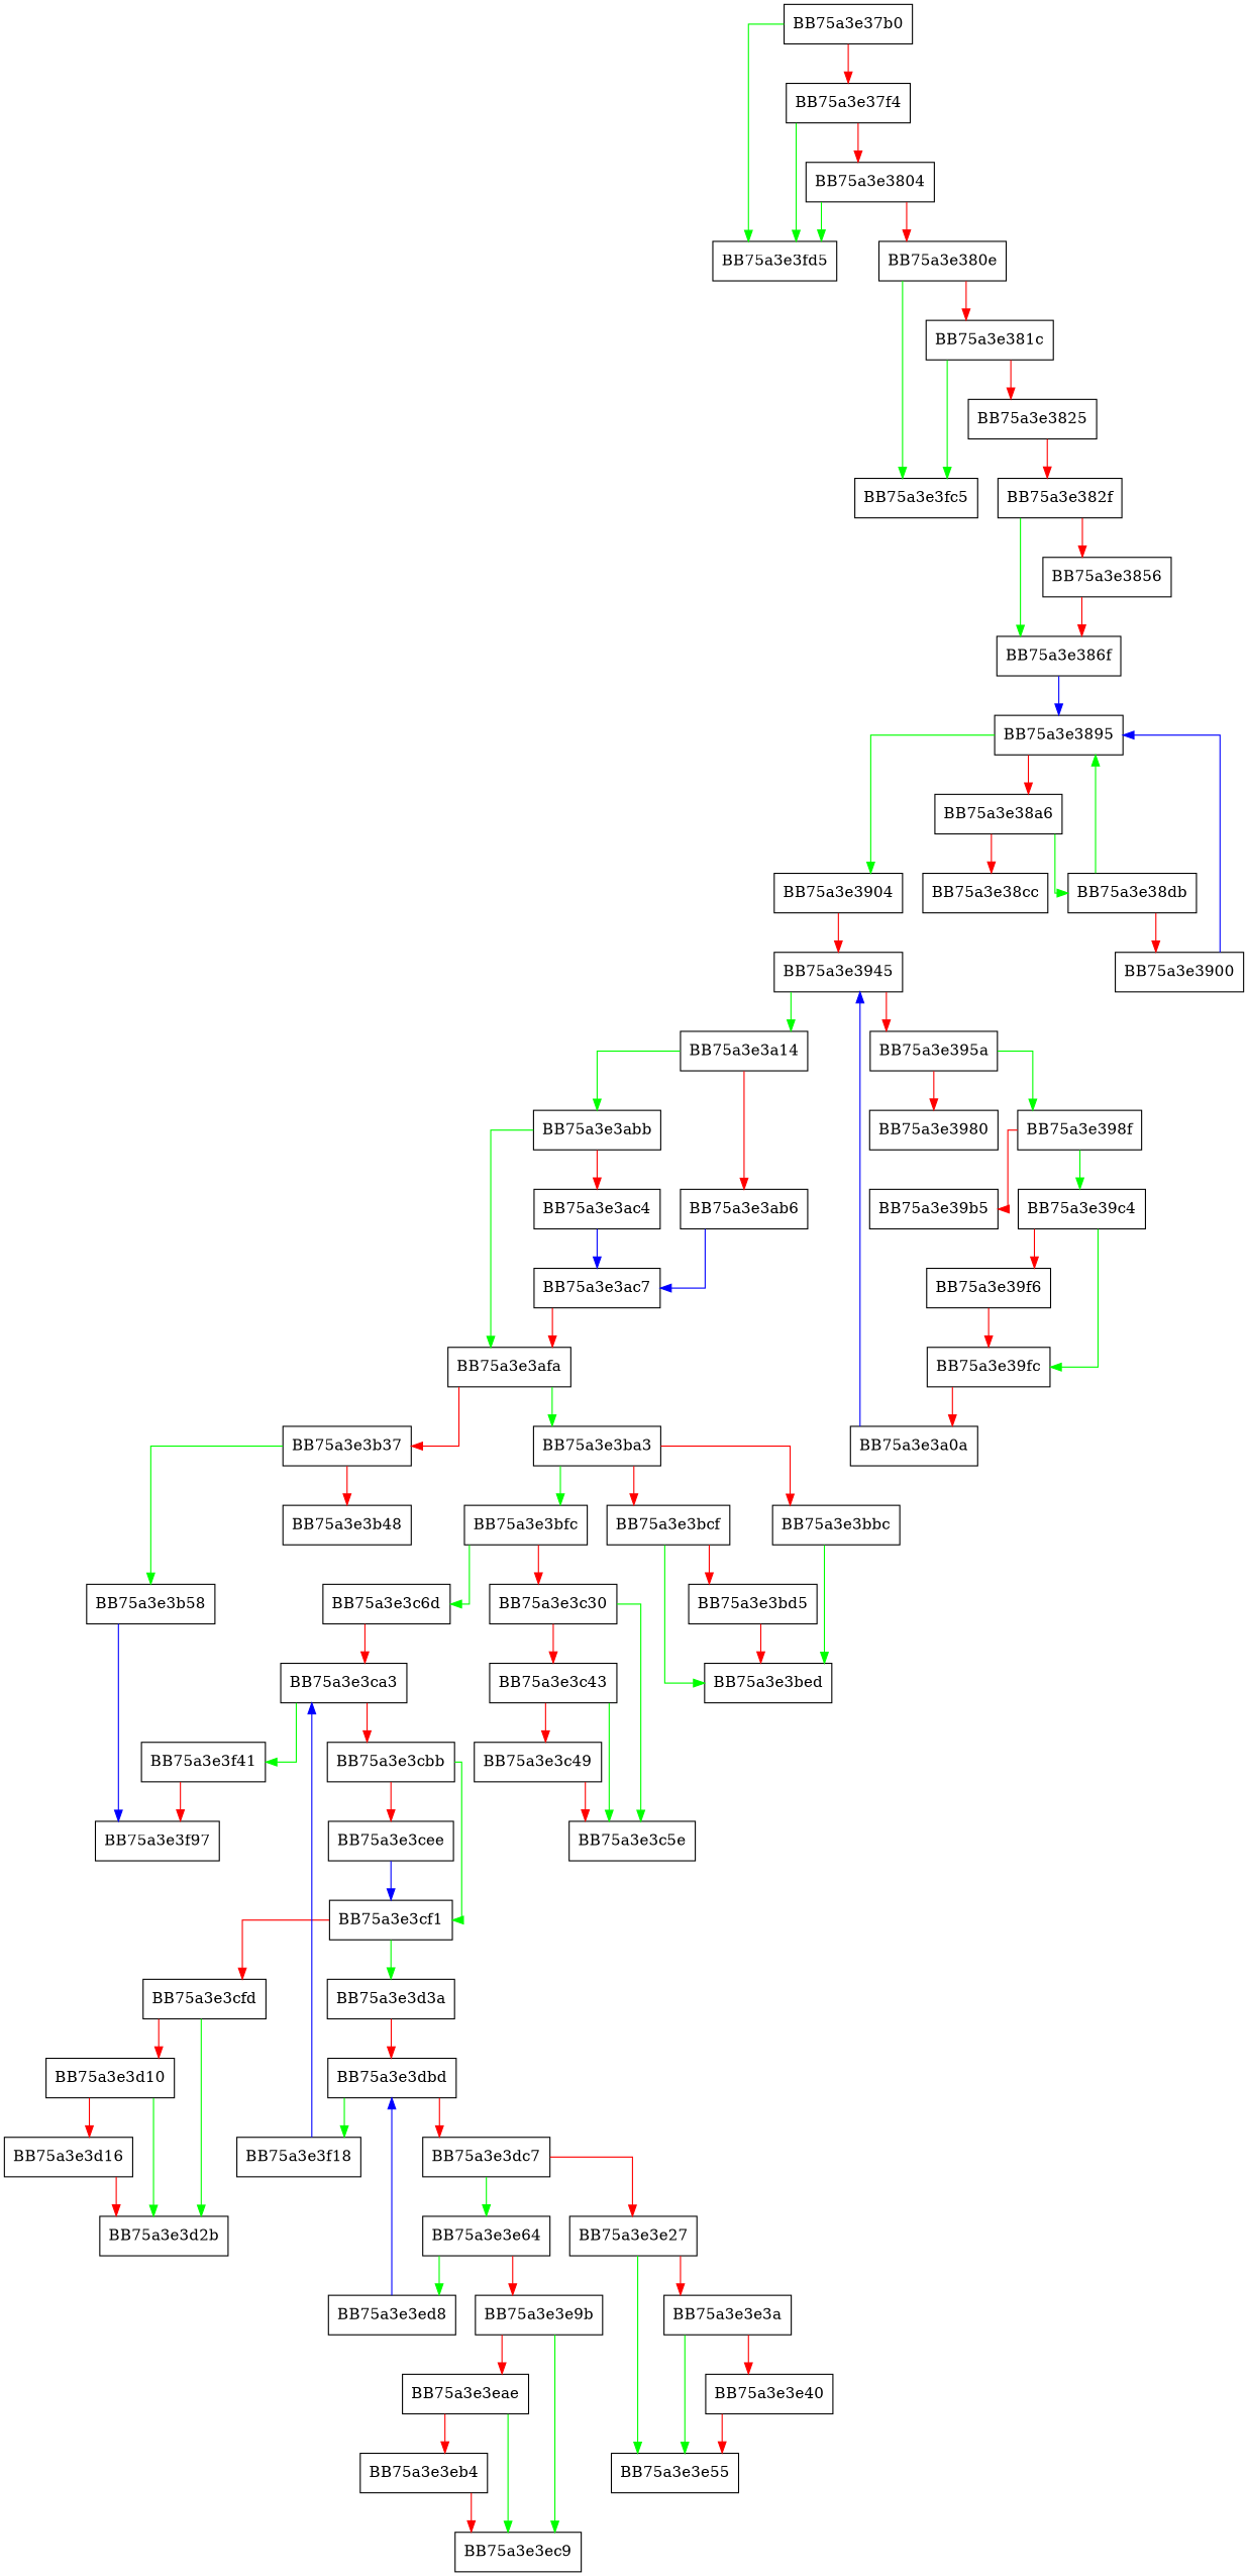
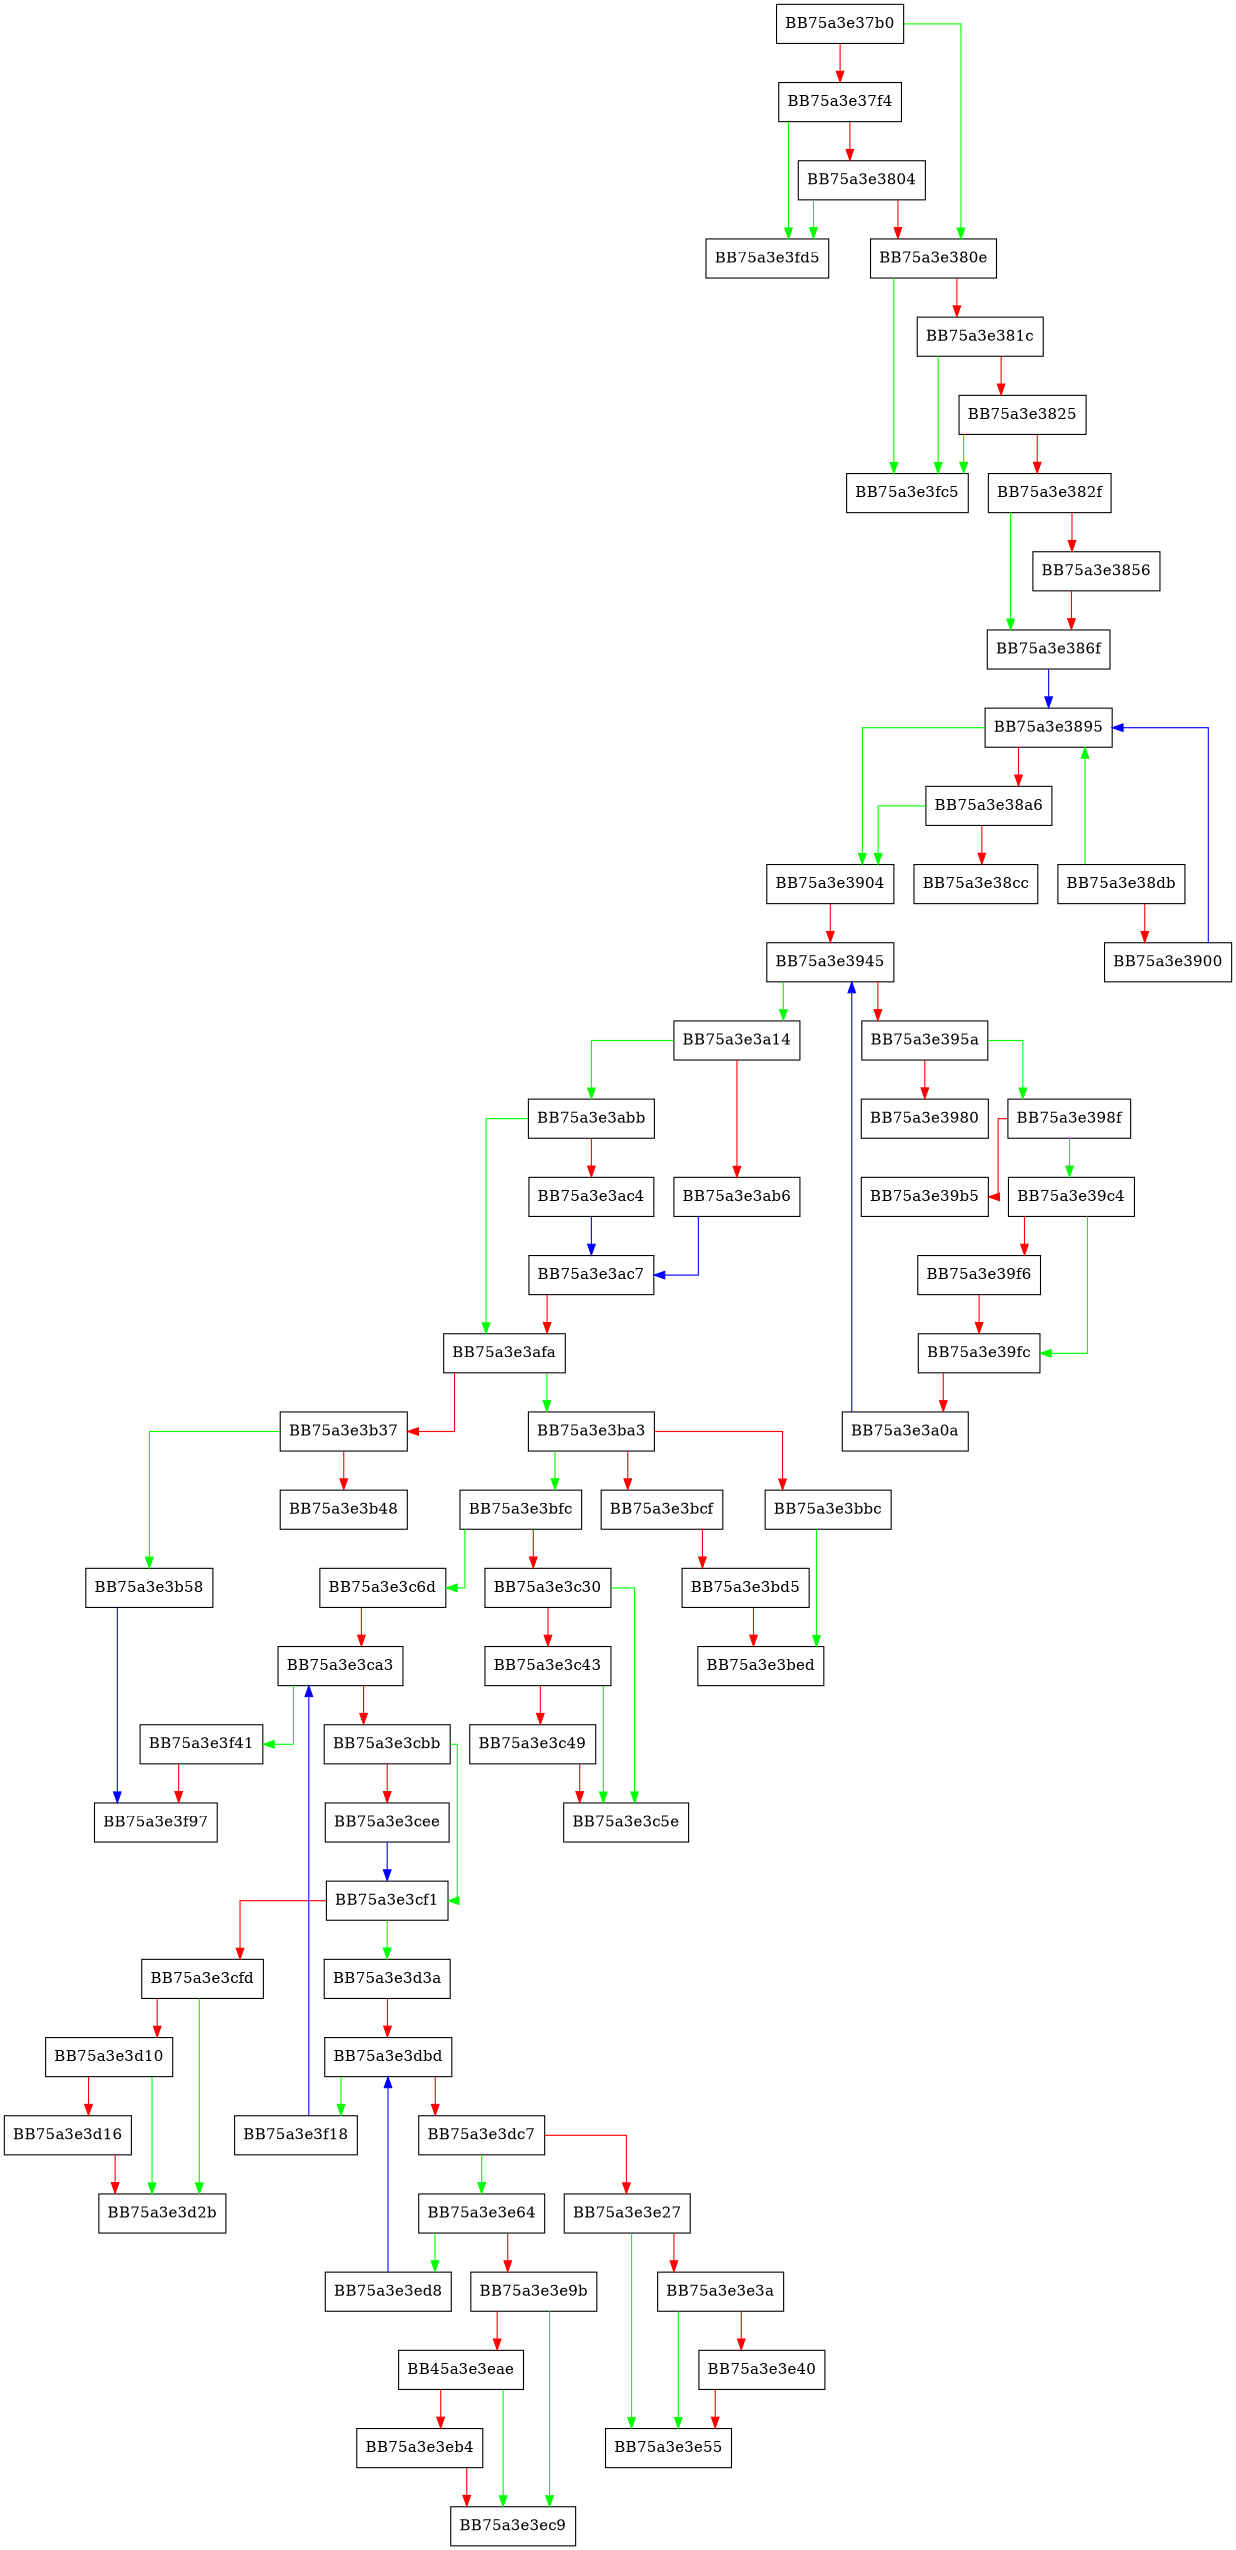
  digraph {
    splines=ortho
    node [shape=box]
    edge [color=red]
    BB75a3e37b0
    BB75a3e3fd5
    BB75a3e37f4
    BB75a3e3804
    BB75a3e380e
    BB75a3e3fc5
    BB75a3e381c
    BB75a3e3825
    BB75a3e382f
    BB75a3e386f
    BB75a3e3856
    BB75a3e3895
    n13 [label=BB75a3e3904]
    BB75a3e38a6
    BB75a3e3945
    BB75a3e38db
    BB75a3e38cc
    BB75a3e3a14
    BB75a3e395a
    BB75a3e3900
    BB75a3e3abb
    BB75a3e3ab6
    BB75a3e398f
    BB75a3e3980
    BB75a3e3afa
    BB75a3e3ac4
    BB75a3e3ac7
    BB75a3e39c4
    BB75a3e39b5
    BB75a3e39fc
    BB75a3e39f6
    BB75a3e3a0a
    BB75a3e3ba3
    BB75a3e3b37
    BB75a3e3bfc
    BB75a3e3bbc
    BB75a3e3bcf
    BB75a3e3b58
    BB75a3e3b48
    BB75a3e3c6d
    BB75a3e3c30
    BB75a3e3bed
    BB75a3e3f97
    BB75a3e3ca3
    BB75a3e3c5e
    BB75a3e3c43
    BB75a3e3bd5
    BB75a3e3f41
    BB75a3e3cbb
    BB75a3e3c49
    BB75a3e3cf1
    BB75a3e3cee
    BB75a3e3d3a
    BB75a3e3cfd
    BB75a3e3dbd
    BB75a3e3d2b
    BB75a3e3d10
    BB75a3e3f18
    BB75a3e3dc7
    BB75a3e3d16
    BB75a3e3e64
    BB75a3e3e27
    BB75a3e3ed8
    BB75a3e3e9b
    BB75a3e3e55
    BB75a3e3e3a
    BB75a3e3ec9
-   BB75a3e3eae
+   BB75a3e3eae [label=BB45a3e3eae]
    BB75a3e3e40
    BB75a3e3eb4
-   BB75a3e37b0 -> BB75a3e3fd5 [color=green]
+   BB75a3e37b0 -> BB75a3e380e [color=green]
    BB75a3e37b0 -> BB75a3e37f4
    BB75a3e37f4 -> BB75a3e3fd5 [color=green]
    BB75a3e37f4 -> BB75a3e3804
    BB75a3e3804 -> BB75a3e3fd5 [color=green]
    BB75a3e3804 -> BB75a3e380e
    BB75a3e380e -> BB75a3e3fc5 [color=green]
    BB75a3e380e -> BB75a3e381c
    BB75a3e381c -> BB75a3e3fc5 [color=green]
    BB75a3e381c -> BB75a3e3825
+   BB75a3e3825 -> BB75a3e3fc5 [color=green]
    BB75a3e3825 -> BB75a3e382f
    BB75a3e382f -> BB75a3e386f [color=green]
    BB75a3e382f -> BB75a3e3856
    BB75a3e386f -> BB75a3e3895 [color=blue]
    BB75a3e3856 -> BB75a3e386f
    BB75a3e3895 -> n13 [color=green]
    BB75a3e3895 -> BB75a3e38a6
    n13 -> BB75a3e3945
-   BB75a3e38a6 -> BB75a3e38db [color=green]
+   BB75a3e38a6 -> n13 [color=green]
    BB75a3e38a6 -> BB75a3e38cc
    BB75a3e3945 -> BB75a3e3a14 [color=green]
    BB75a3e3945 -> BB75a3e395a
    BB75a3e38db -> BB75a3e3895 [color=green]
    BB75a3e38db -> BB75a3e3900
    BB75a3e3a14 -> BB75a3e3abb [color=green]
    BB75a3e3a14 -> BB75a3e3ab6
    BB75a3e395a -> BB75a3e398f [color=green]
    BB75a3e395a -> BB75a3e3980
    BB75a3e3900 -> BB75a3e3895 [color=blue]
    BB75a3e3abb -> BB75a3e3afa [color=green]
    BB75a3e3abb -> BB75a3e3ac4
    BB75a3e3ab6 -> BB75a3e3ac7 [color=blue]
    BB75a3e398f -> BB75a3e39c4 [color=green]
    BB75a3e398f -> BB75a3e39b5
    BB75a3e3afa -> BB75a3e3ba3 [color=green]
    BB75a3e3afa -> BB75a3e3b37
    BB75a3e3ac4 -> BB75a3e3ac7 [color=blue]
    BB75a3e3ac7 -> BB75a3e3afa
    BB75a3e39c4 -> BB75a3e39fc [color=green]
    BB75a3e39c4 -> BB75a3e39f6
    BB75a3e39fc -> BB75a3e3a0a
    BB75a3e39f6 -> BB75a3e39fc
    BB75a3e3a0a -> BB75a3e3945 [color=blue]
    BB75a3e3ba3 -> BB75a3e3bfc [color=green]
    BB75a3e3ba3 -> BB75a3e3bbc
    BB75a3e3ba3 -> BB75a3e3bcf
    BB75a3e3b37 -> BB75a3e3b58 [color=green]
    BB75a3e3b37 -> BB75a3e3b48
    BB75a3e3bfc -> BB75a3e3c6d [color=green]
    BB75a3e3bfc -> BB75a3e3c30
    BB75a3e3bbc -> BB75a3e3bed [color=green]
-   BB75a3e3bcf -> BB75a3e3bed [color=green]
    BB75a3e3bcf -> BB75a3e3bd5
    BB75a3e3b58 -> BB75a3e3f97 [color=blue]
    BB75a3e3c6d -> BB75a3e3ca3
    BB75a3e3c30 -> BB75a3e3c5e [color=green]
    BB75a3e3c30 -> BB75a3e3c43
    BB75a3e3ca3 -> BB75a3e3f41 [color=green]
    BB75a3e3ca3 -> BB75a3e3cbb
    BB75a3e3c43 -> BB75a3e3c5e [color=green]
    BB75a3e3c43 -> BB75a3e3c49
    BB75a3e3bd5 -> BB75a3e3bed
    BB75a3e3f41 -> BB75a3e3f97
    BB75a3e3cbb -> BB75a3e3cf1 [color=green]
    BB75a3e3cbb -> BB75a3e3cee
    BB75a3e3c49 -> BB75a3e3c5e
    BB75a3e3cf1 -> BB75a3e3d3a [color=green]
    BB75a3e3cf1 -> BB75a3e3cfd
    BB75a3e3cee -> BB75a3e3cf1 [color=blue]
    BB75a3e3d3a -> BB75a3e3dbd
    BB75a3e3cfd -> BB75a3e3d2b [color=green]
    BB75a3e3cfd -> BB75a3e3d10
    BB75a3e3dbd -> BB75a3e3f18 [color=green]
    BB75a3e3dbd -> BB75a3e3dc7
    BB75a3e3d10 -> BB75a3e3d2b [color=green]
    BB75a3e3d10 -> BB75a3e3d16
    BB75a3e3f18 -> BB75a3e3ca3 [color=blue]
    BB75a3e3dc7 -> BB75a3e3e64 [color=green]
    BB75a3e3dc7 -> BB75a3e3e27
    BB75a3e3d16 -> BB75a3e3d2b
    BB75a3e3e64 -> BB75a3e3ed8 [color=green]
    BB75a3e3e64 -> BB75a3e3e9b
    BB75a3e3e27 -> BB75a3e3e55 [color=green]
    BB75a3e3e27 -> BB75a3e3e3a
    BB75a3e3ed8 -> BB75a3e3dbd [color=blue]
    BB75a3e3e9b -> BB75a3e3ec9 [color=green]
    BB75a3e3e9b -> BB75a3e3eae
    BB75a3e3e3a -> BB75a3e3e55 [color=green]
    BB75a3e3e3a -> BB75a3e3e40
    BB75a3e3eae -> BB75a3e3ec9 [color=green]
    BB75a3e3eae -> BB75a3e3eb4
    BB75a3e3e40 -> BB75a3e3e55
    BB75a3e3eb4 -> BB75a3e3ec9
  }
